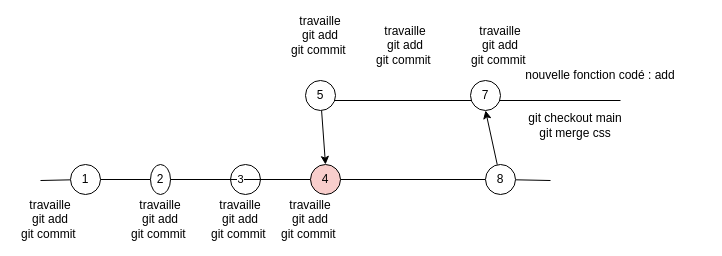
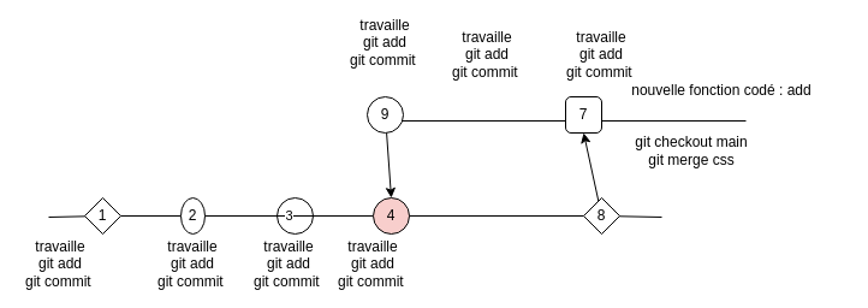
  <mxCell id="0" />
  <mxCell id="1" parent="0" />
  <mxCell id="2" value="" style="endArrow=none;html=1;startArrow=none;" parent="1" source="24" edge="1"><mxGeometry width="50" height="50" relative="1" as="geometry"><mxPoint x="40" y="180" as="sourcePoint" /><mxPoint x="550" y="180" as="targetPoint" /></mxGeometry></mxCell>
  <mxCell id="3" value="" style="endArrow=none;html=1;" parent="1" target="4" edge="1"><mxGeometry width="50" height="50" relative="1" as="geometry"><mxPoint x="40" y="180" as="sourcePoint" /><mxPoint x="550" y="180" as="targetPoint" /></mxGeometry></mxCell>
- <mxCell id="4" value="1" style="ellipse;whiteSpace=wrap;html=1;" parent="1" vertex="1"><mxGeometry x="70" y="164" width="30" height="30" as="geometry" /></mxCell>
+ <mxCell id="4" value="1" style="rhombus;whiteSpace=wrap;html=1;" parent="1" vertex="1"><mxGeometry x="70" y="164" width="30" height="30" as="geometry" /></mxCell>
  <mxCell id="5" value="" style="endArrow=none;html=1;startArrow=none;" parent="1" source="4" target="6" edge="1"><mxGeometry width="50" height="50" relative="1" as="geometry"><mxPoint x="100" y="179.032" as="sourcePoint" /><mxPoint x="550" y="180" as="targetPoint" /></mxGeometry></mxCell>
  <mxCell id="6" value="2" style="ellipse;whiteSpace=wrap;html=1;" parent="1" vertex="1"><mxGeometry x="150" y="164" width="20" height="30" as="geometry" /></mxCell>
  <mxCell id="7" value="" style="ellipse;whiteSpace=wrap;html=1;" parent="1" vertex="1"><mxGeometry x="230" y="164" width="30" height="30" as="geometry" /></mxCell>
  <mxCell id="8" value="3" style="endArrow=none;html=1;startArrow=none;" parent="1" source="6" target="9" edge="1"><mxGeometry width="50" height="50" relative="1" as="geometry"><mxPoint x="180" y="179.039" as="sourcePoint" /><mxPoint x="550" y="180" as="targetPoint" /></mxGeometry></mxCell>
  <mxCell id="9" value="4" style="ellipse;whiteSpace=wrap;html=1;fillColor=#f8cecc;" parent="1" vertex="1"><mxGeometry x="310" y="164" width="30" height="30" as="geometry" /></mxCell>
  <mxCell id="10" value="travaille&lt;br&gt;git add&lt;br&gt;git commit&amp;nbsp;" style="text;html=1;strokeColor=none;fillColor=none;align=center;verticalAlign=middle;whiteSpace=wrap;rounded=0;" parent="1" vertex="1"><mxGeometry x="20" y="204" width="60" height="30" as="geometry" /></mxCell>
  <mxCell id="11" value="travaille&lt;br&gt;git add&lt;br&gt;git commit&amp;nbsp;" style="text;html=1;strokeColor=none;fillColor=none;align=center;verticalAlign=middle;whiteSpace=wrap;rounded=0;" parent="1" vertex="1"><mxGeometry x="130" y="204" width="60" height="30" as="geometry" /></mxCell>
  <mxCell id="12" value="travaille&lt;br&gt;git add&lt;br&gt;git commit&amp;nbsp;" style="text;html=1;strokeColor=none;fillColor=none;align=center;verticalAlign=middle;whiteSpace=wrap;rounded=0;" parent="1" vertex="1"><mxGeometry x="210" y="204" width="60" height="30" as="geometry" /></mxCell>
  <mxCell id="13" value="" style="endArrow=none;html=1;" parent="1" edge="1"><mxGeometry width="50" height="50" relative="1" as="geometry"><mxPoint x="320" y="100" as="sourcePoint" /><mxPoint x="620" y="100" as="targetPoint" /></mxGeometry></mxCell>
  <mxCell id="14" value="nouvelle fonction codé : add" style="text;html=1;strokeColor=none;fillColor=none;align=center;verticalAlign=middle;whiteSpace=wrap;rounded=0;" parent="1" vertex="1"><mxGeometry x="500" y="60" width="200" height="30" as="geometry" /></mxCell>
  <mxCell id="15" value="travaille&lt;br&gt;git add&lt;br&gt;git commit&amp;nbsp;" style="text;html=1;strokeColor=none;fillColor=none;align=center;verticalAlign=middle;whiteSpace=wrap;rounded=0;" parent="1" vertex="1"><mxGeometry x="280" y="204" width="60" height="30" as="geometry" /></mxCell>
  <mxCell id="16" style="edgeStyle=none;html=1;entryX=0.5;entryY=0;entryDx=0;entryDy=0;" parent="1" source="17" target="9" edge="1"><mxGeometry relative="1" as="geometry" /></mxCell>
- <mxCell id="17" value="5" style="ellipse;whiteSpace=wrap;html=1;" parent="1" vertex="1"><mxGeometry x="305" y="80" width="30" height="30" as="geometry" /></mxCell>
- <mxCell id="18" value="7" style="ellipse;whiteSpace=wrap;html=1;" parent="1" vertex="1"><mxGeometry x="470" y="80" width="30" height="30" as="geometry" /></mxCell>
+ <mxCell id="17" value="9" style="ellipse;whiteSpace=wrap;html=1;" parent="1" vertex="1"><mxGeometry x="305" y="80" width="30" height="30" as="geometry" /></mxCell>
+ <mxCell id="18" value="7" style="whiteSpace=wrap;html=1;rounded=1;" parent="1" vertex="1"><mxGeometry x="470" y="80" width="30" height="30" as="geometry" /></mxCell>
  <mxCell id="19" value="travaille&lt;br&gt;git add&lt;br&gt;git commit&amp;nbsp;" style="text;html=1;strokeColor=none;fillColor=none;align=center;verticalAlign=middle;whiteSpace=wrap;rounded=0;" parent="1" vertex="1"><mxGeometry x="290" y="20" width="60" height="30" as="geometry" /></mxCell>
  <mxCell id="20" value="travaille&lt;br&gt;git add&lt;br&gt;git commit&amp;nbsp;" style="text;html=1;strokeColor=none;fillColor=none;align=center;verticalAlign=middle;whiteSpace=wrap;rounded=0;" parent="1" vertex="1"><mxGeometry x="375" y="30" width="60" height="30" as="geometry" /></mxCell>
  <mxCell id="21" value="travaille&lt;br&gt;git add&lt;br&gt;git commit&amp;nbsp;" style="text;html=1;strokeColor=none;fillColor=none;align=center;verticalAlign=middle;whiteSpace=wrap;rounded=0;" parent="1" vertex="1"><mxGeometry x="470" y="30" width="60" height="30" as="geometry" /></mxCell>
  <mxCell id="22" value="" style="endArrow=none;html=1;startArrow=none;" parent="1" source="9" target="24" edge="1"><mxGeometry width="50" height="50" relative="1" as="geometry"><mxPoint x="340" y="179.067" as="sourcePoint" /><mxPoint x="550" y="180" as="targetPoint" /></mxGeometry></mxCell>
  <mxCell id="23" style="edgeStyle=none;html=1;entryX=0.5;entryY=1;entryDx=0;entryDy=0;" parent="1" source="24" target="18" edge="1"><mxGeometry relative="1" as="geometry" /></mxCell>
- <mxCell id="24" value="8" style="ellipse;whiteSpace=wrap;html=1;" parent="1" vertex="1"><mxGeometry x="485" y="164" width="30" height="30" as="geometry" /></mxCell>
+ <mxCell id="24" value="8" style="rhombus;whiteSpace=wrap;html=1;" parent="1" vertex="1"><mxGeometry x="485" y="164" width="30" height="30" as="geometry" /></mxCell>
  <mxCell id="25" value="git checkout main&lt;br&gt;git merge css" style="text;html=1;strokeColor=none;fillColor=none;align=center;verticalAlign=middle;whiteSpace=wrap;rounded=0;" parent="1" vertex="1"><mxGeometry x="485" y="110" width="180" height="30" as="geometry" /></mxCell>
